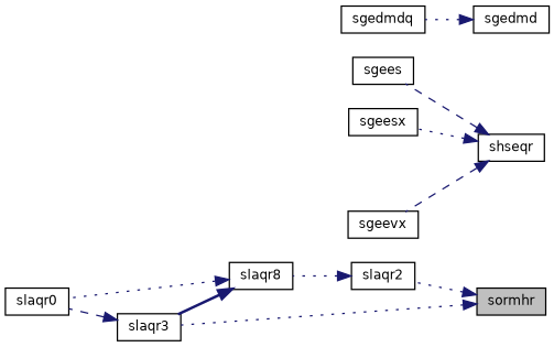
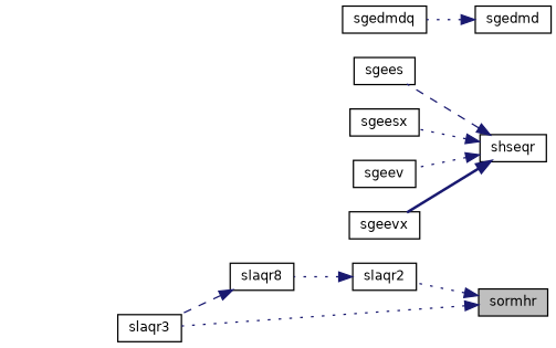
  digraph {
    rankdir=RL
    node [color=black fillcolor=white fontname=Helvetica fontsize=10 shape=record style=filled]
    edge [color=midnightblue dir=back fontname=Helvetica fontsize=10 labelfontname=Helvetica labelfontsize=10 style=dotted]
    n1 [fillcolor=grey75 fontcolor=black height=0.2 label=sormhr width=0.4]
    n2 [height=0.2 label=slaqr2 width=0.4]
    n3 [height=0.2 label=slaqr3 width=0.4]
    n4 [height=0.2 label=slaqr8 width=0.4]
-   n5 [height=0.2 label=slaqr0 width=0.4]
    n6 [height=0.2 label=shseqr width=0.4]
    n7 [height=0.2 label=sgees width=0.4]
    n8 [height=0.2 label=sgeesx width=0.4]
+   n9 [height=0.2 label=sgeev width=0.4]
    n10 [height=0.2 label=sgeevx width=0.4]
    n11 [height=0.2 label=sgedmd width=0.4]
    n12 [height=0.2 label=sgedmdq width=0.4]
    n1 -> n2
    n1 -> n3
    n2 -> n4
-   n3 -> n5 [style=dashed]
-   n4 -> n3 [style=bold]
-   n4 -> n5
+   n4 -> n3 [style=dashed]
    n6 -> n7 [style=dashed]
    n6 -> n8
-   n6 -> n10 [style=dashed]
+   n6 -> n9
+   n6 -> n10 [style=bold]
    n11 -> n12
  }
